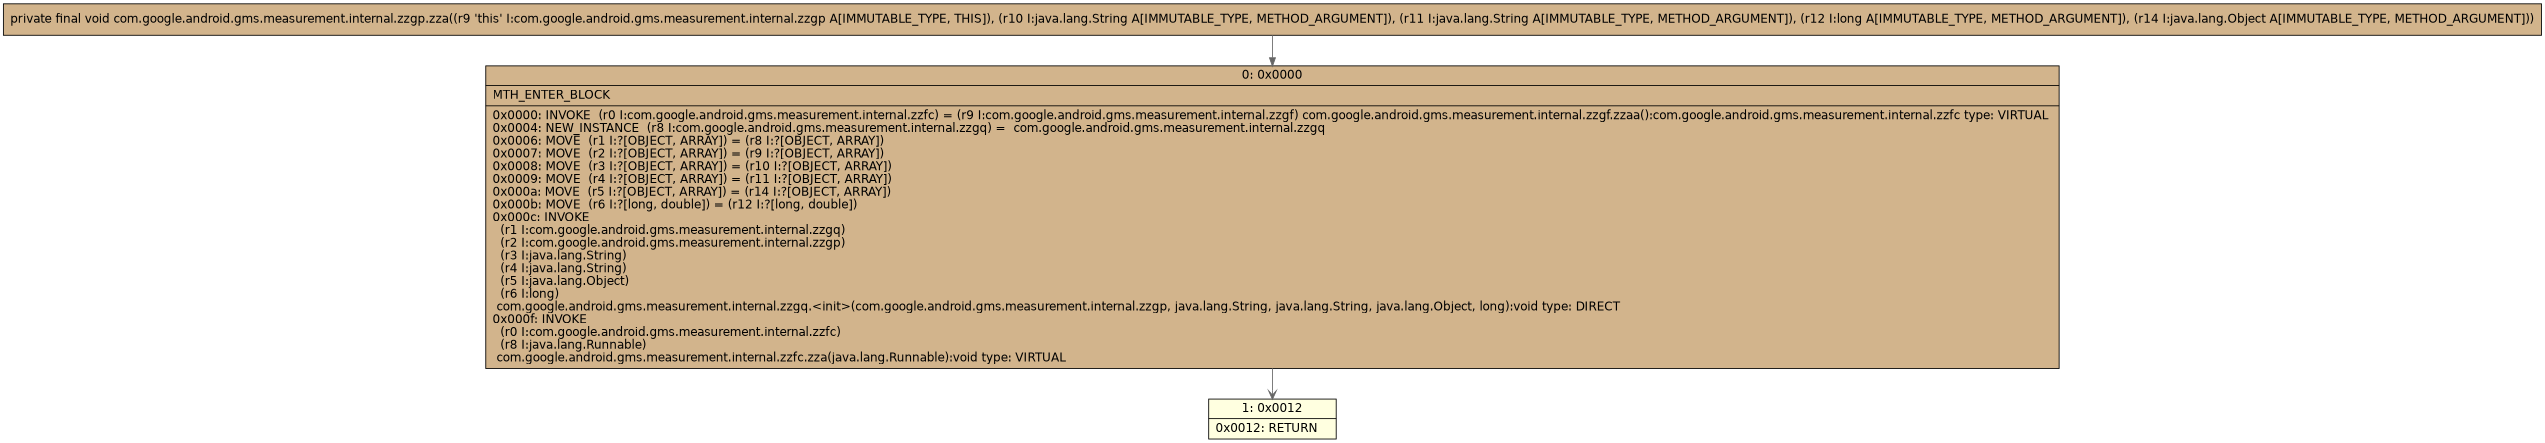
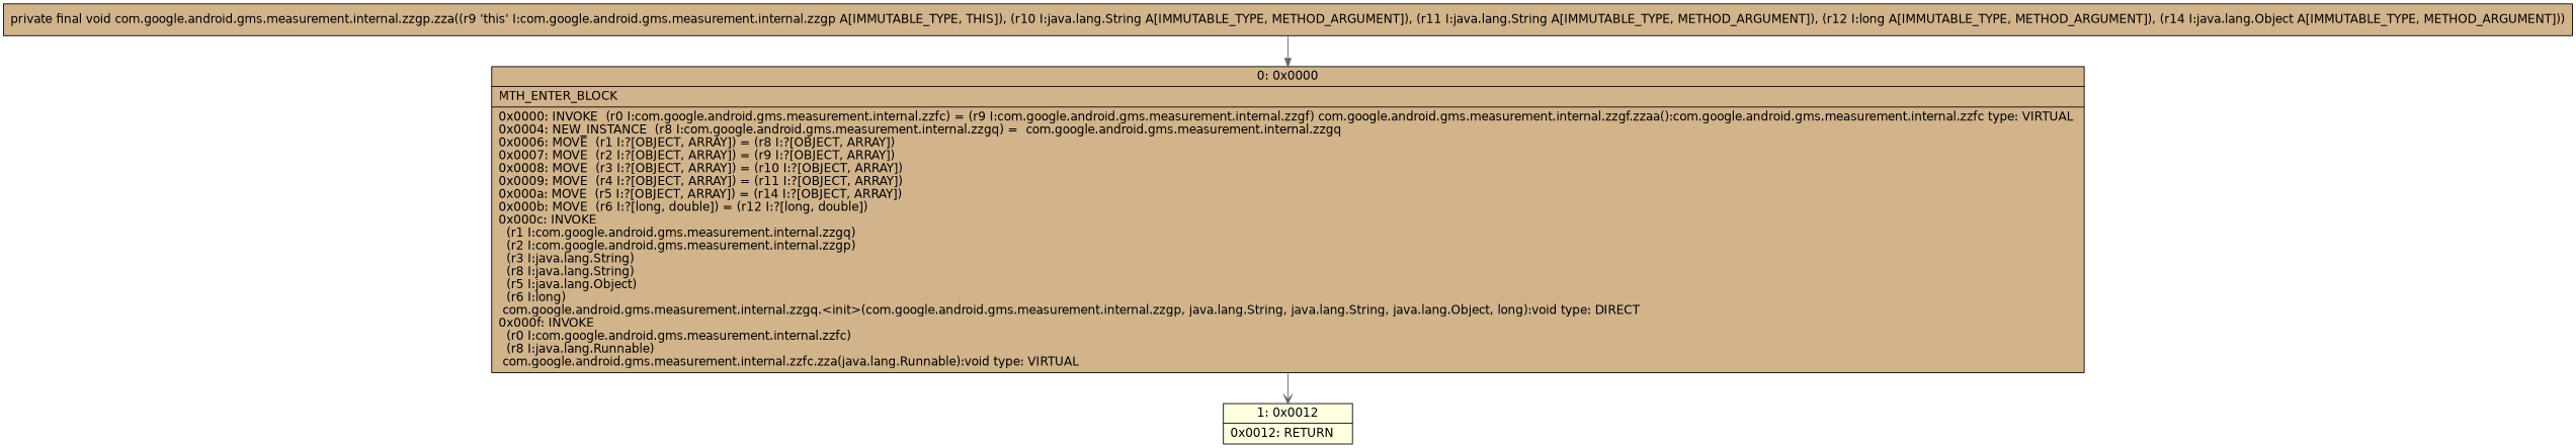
  digraph {
    fontname="DejaVu Sans"
    node [shape=record style=filled fillcolor=tan fontname="DejaVu Sans"]
    edge [color=gray40 fontname="DejaVu Sans"]
-   n1 [label="{0\:\ 0x0000|MTH_ENTER_BLOCK\l|0x0000: INVOKE  (r0 I:com.google.android.gms.measurement.internal.zzfc) = (r9 I:com.google.android.gms.measurement.internal.zzgf) com.google.android.gms.measurement.internal.zzgf.zzaa():com.google.android.gms.measurement.internal.zzfc type: VIRTUAL \l0x0004: NEW_INSTANCE  (r8 I:com.google.android.gms.measurement.internal.zzgq) =  com.google.android.gms.measurement.internal.zzgq \l0x0006: MOVE  (r1 I:?[OBJECT, ARRAY]) = (r8 I:?[OBJECT, ARRAY]) \l0x0007: MOVE  (r2 I:?[OBJECT, ARRAY]) = (r9 I:?[OBJECT, ARRAY]) \l0x0008: MOVE  (r3 I:?[OBJECT, ARRAY]) = (r10 I:?[OBJECT, ARRAY]) \l0x0009: MOVE  (r4 I:?[OBJECT, ARRAY]) = (r11 I:?[OBJECT, ARRAY]) \l0x000a: MOVE  (r5 I:?[OBJECT, ARRAY]) = (r14 I:?[OBJECT, ARRAY]) \l0x000b: MOVE  (r6 I:?[long, double]) = (r12 I:?[long, double]) \l0x000c: INVOKE  \l  (r1 I:com.google.android.gms.measurement.internal.zzgq)\l  (r2 I:com.google.android.gms.measurement.internal.zzgp)\l  (r3 I:java.lang.String)\l  (r4 I:java.lang.String)\l  (r5 I:java.lang.Object)\l  (r6 I:long)\l com.google.android.gms.measurement.internal.zzgq.\<init\>(com.google.android.gms.measurement.internal.zzgp, java.lang.String, java.lang.String, java.lang.Object, long):void type: DIRECT \l0x000f: INVOKE  \l  (r0 I:com.google.android.gms.measurement.internal.zzfc)\l  (r8 I:java.lang.Runnable)\l com.google.android.gms.measurement.internal.zzfc.zza(java.lang.Runnable):void type: VIRTUAL \l}"]
+   n1 [label="{0\:\ 0x0000|MTH_ENTER_BLOCK\l|0x0000: INVOKE  (r0 I:com.google.android.gms.measurement.internal.zzfc) = (r9 I:com.google.android.gms.measurement.internal.zzgf) com.google.android.gms.measurement.internal.zzgf.zzaa():com.google.android.gms.measurement.internal.zzfc type: VIRTUAL \l0x0004: NEW_INSTANCE  (r8 I:com.google.android.gms.measurement.internal.zzgq) =  com.google.android.gms.measurement.internal.zzgq \l0x0006: MOVE  (r1 I:?[OBJECT, ARRAY]) = (r8 I:?[OBJECT, ARRAY]) \l0x0007: MOVE  (r2 I:?[OBJECT, ARRAY]) = (r9 I:?[OBJECT, ARRAY]) \l0x0008: MOVE  (r3 I:?[OBJECT, ARRAY]) = (r10 I:?[OBJECT, ARRAY]) \l0x0009: MOVE  (r4 I:?[OBJECT, ARRAY]) = (r11 I:?[OBJECT, ARRAY]) \l0x000a: MOVE  (r5 I:?[OBJECT, ARRAY]) = (r14 I:?[OBJECT, ARRAY]) \l0x000b: MOVE  (r6 I:?[long, double]) = (r12 I:?[long, double]) \l0x000c: INVOKE  \l  (r1 I:com.google.android.gms.measurement.internal.zzgq)\l  (r2 I:com.google.android.gms.measurement.internal.zzgp)\l  (r3 I:java.lang.String)\l  (r8 I:java.lang.String)\l  (r5 I:java.lang.Object)\l  (r6 I:long)\l com.google.android.gms.measurement.internal.zzgq.\<init\>(com.google.android.gms.measurement.internal.zzgp, java.lang.String, java.lang.String, java.lang.Object, long):void type: DIRECT \l0x000f: INVOKE  \l  (r0 I:com.google.android.gms.measurement.internal.zzfc)\l  (r8 I:java.lang.Runnable)\l com.google.android.gms.measurement.internal.zzfc.zza(java.lang.Runnable):void type: VIRTUAL \l}"]
    n2 [label="{1\:\ 0x0012|0x0012: RETURN   \l}" fillcolor=lightyellow]
    n3 [label="{private final void com.google.android.gms.measurement.internal.zzgp.zza((r9 'this' I:com.google.android.gms.measurement.internal.zzgp A[IMMUTABLE_TYPE, THIS]), (r10 I:java.lang.String A[IMMUTABLE_TYPE, METHOD_ARGUMENT]), (r11 I:java.lang.String A[IMMUTABLE_TYPE, METHOD_ARGUMENT]), (r12 I:long A[IMMUTABLE_TYPE, METHOD_ARGUMENT]), (r14 I:java.lang.Object A[IMMUTABLE_TYPE, METHOD_ARGUMENT])) }"]
    n1 -> n2 [arrowhead=vee]
    n3 -> n1 [arrowhead=normal]
  }
